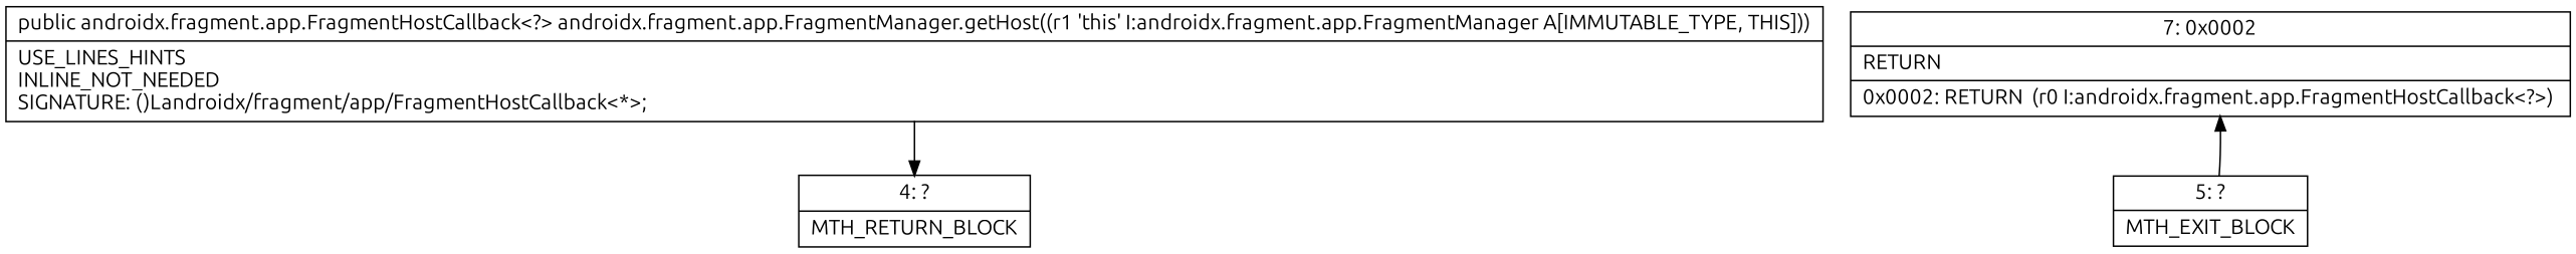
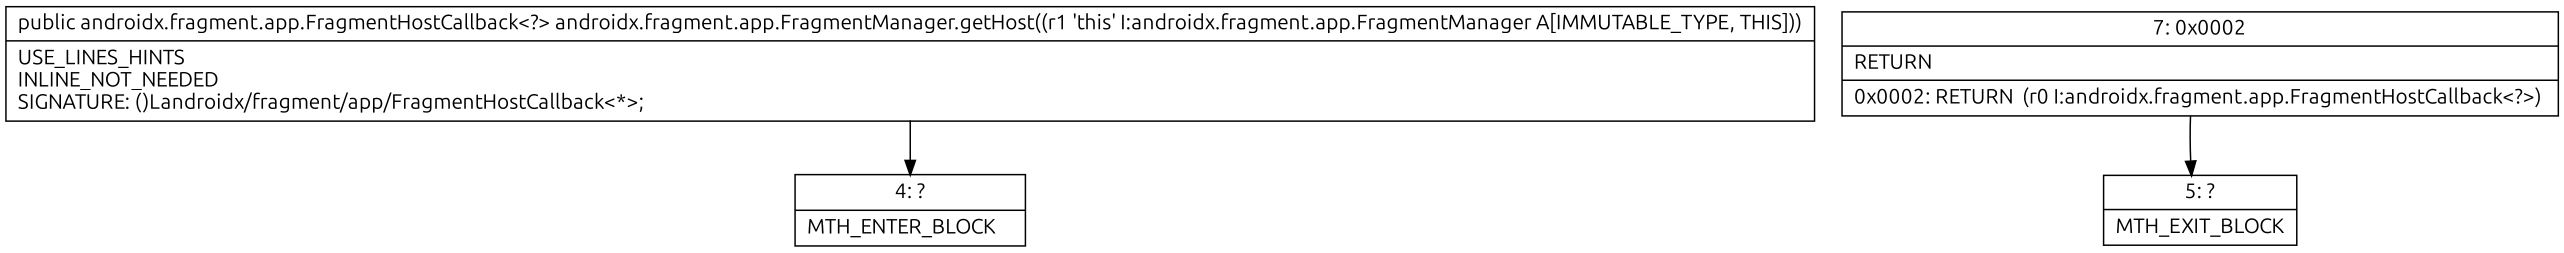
  digraph {
    fontname=Ubuntu
    node [fontname=Ubuntu shape=record]
    edge [fontname=Ubuntu]
-   n1 [label="{4\:\ ?|MTH_RETURN_BLOCK\l}"]
+   n1 [label="{4\:\ ?|MTH_ENTER_BLOCK\l}"]
    n2 [label="{7\:\ 0x0002|RETURN\l|0x0002: RETURN  (r0 I:androidx.fragment.app.FragmentHostCallback\<?\>) \l}"]
    n3 [label="{5\:\ ?|MTH_EXIT_BLOCK\l}"]
    n4 [label="{public androidx.fragment.app.FragmentHostCallback\<?\> androidx.fragment.app.FragmentManager.getHost((r1 'this' I:androidx.fragment.app.FragmentManager A[IMMUTABLE_TYPE, THIS]))  | USE_LINES_HINTS\lINLINE_NOT_NEEDED\lSIGNATURE: ()Landroidx\/fragment\/app\/FragmentHostCallback\<*\>;\l}"]
-   n3 -> n2
+   n2 -> n3
    n4 -> n1
  }
